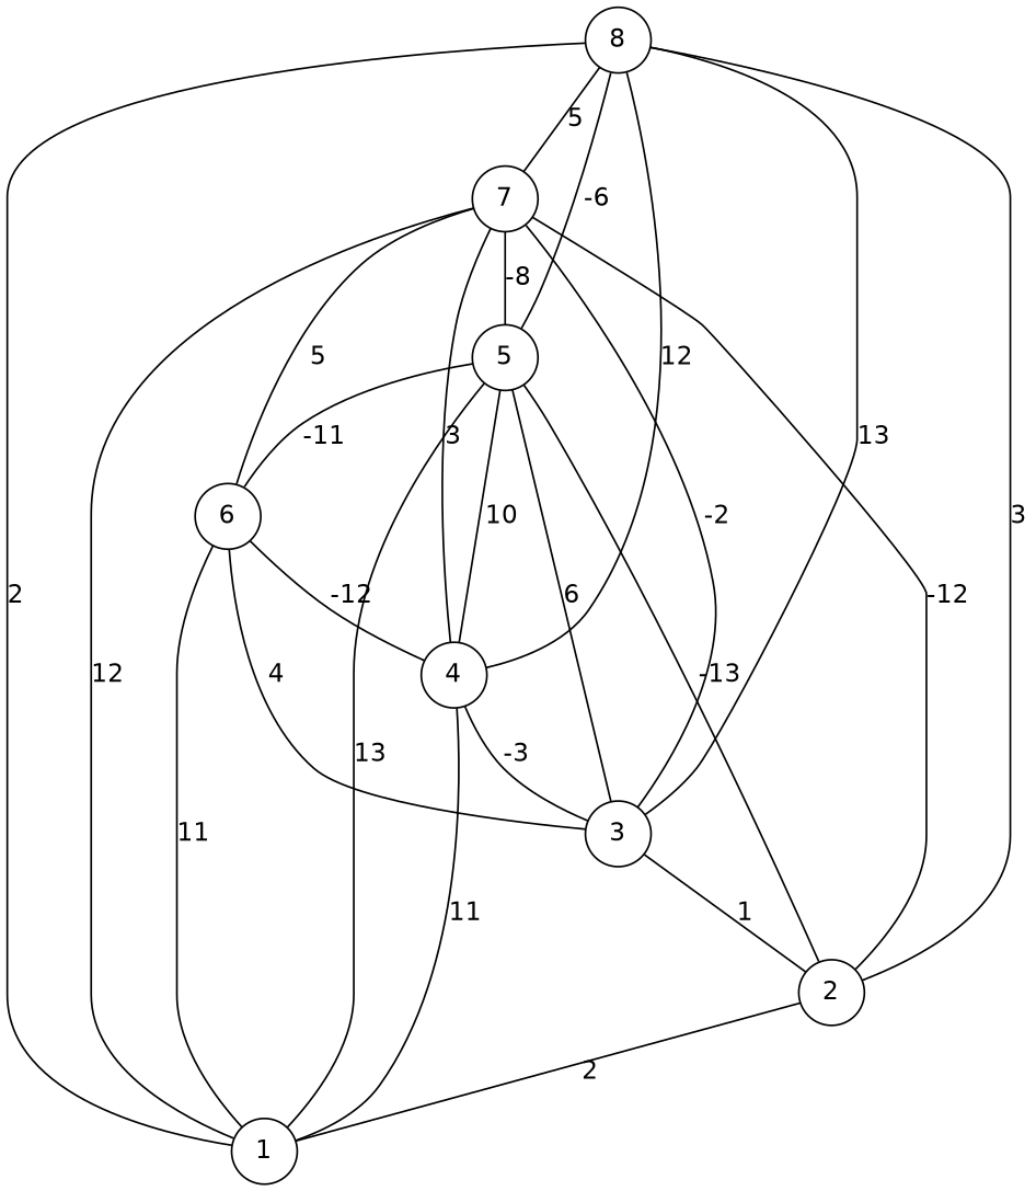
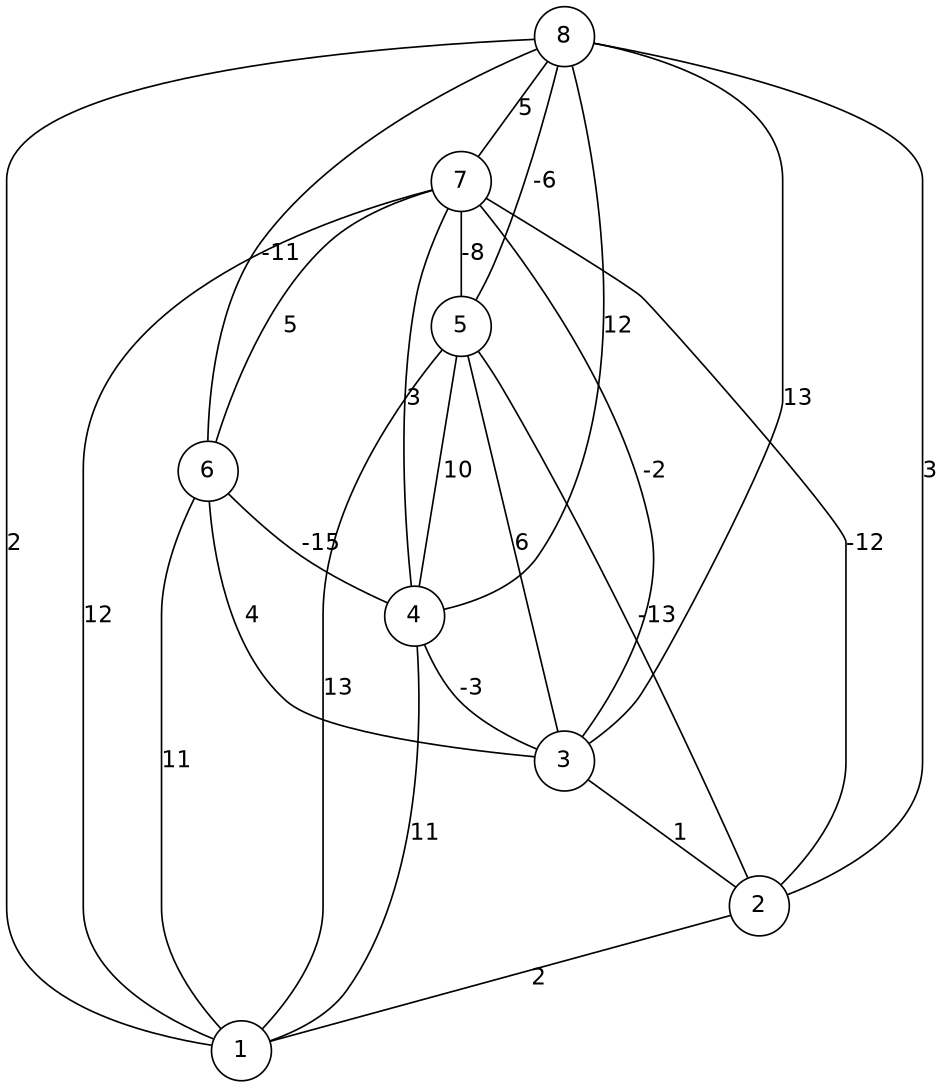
  graph {
    fontname="DejaVu Sans"
    node [fontname="DejaVu Sans" shape=circle]
    edge [fontname="DejaVu Sans"]
    8
    1
    3
    4
    5
    6
    7
    2
    8 -- 1 [label=2]
    8 -- 3 [label=13]
    8 -- 4 [label=12]
    8 -- 5 [label=-6]
-   5 -- 6 [label=-11]
+   8 -- 6 [label=-11]
    8 -- 7 [label=5]
    8 -- 2 [label=3]
    3 -- 2 [label=1]
    4 -- 1 [label=11]
    4 -- 3 [label=-3]
    5 -- 1 [label=13]
    5 -- 3 [label=6]
    5 -- 4 [label=10]
    5 -- 2 [label=-13]
    6 -- 1 [label=11]
    6 -- 3 [label=4]
-   6 -- 4 [label=-12]
+   6 -- 4 [label=-15]
    7 -- 1 [label=12]
    7 -- 3 [label=-2]
    7 -- 4 [label=3]
    7 -- 5 [label=-8]
    7 -- 6 [label=5]
    7 -- 2 [label=-12]
    2 -- 1 [label=2]
  }
